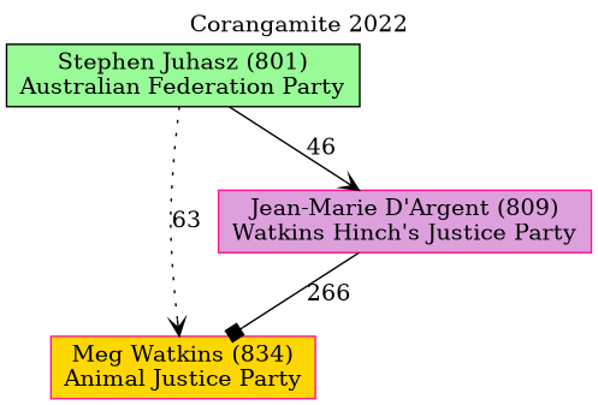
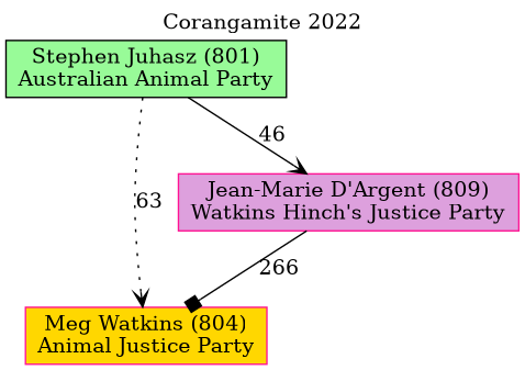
  digraph {
    label="Corangamite 2022"
    labelloc=t
    mclimit=10
    node [color=deeppink shape=box style=filled]
    edge [arrowhead=vee style=solid]
-   n1 [fillcolor=gold label="Meg Watkins (834)\nAnimal Justice Party"]
-   n2 [color=black fillcolor=palegreen label="Stephen Juhasz (801)\nAustralian Federation Party"]
+   n1 [fillcolor=gold label="Meg Watkins (804)\nAnimal Justice Party"]
+   n2 [color=black fillcolor=palegreen label="Stephen Juhasz (801)\nAustralian Animal Party"]
    n3 [fillcolor=plum label="Jean-Marie D'Argent (809)\nWatkins Hinch's Justice Party"]
    n2 -> n1 [label=63 style=dotted]
    n2 -> n3 [label=46]
    n3 -> n1 [arrowhead=box label=266]
  }
